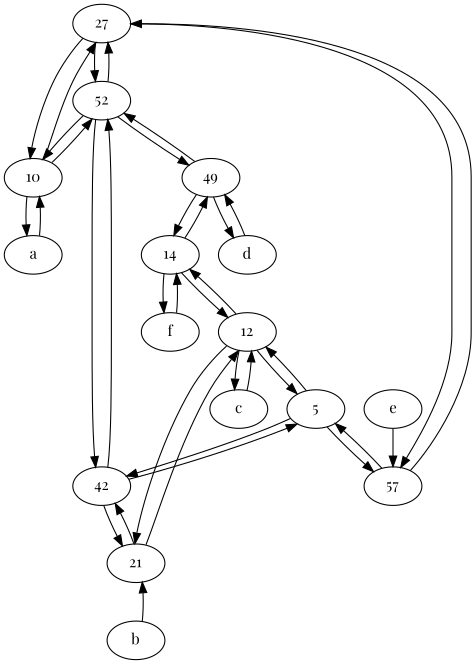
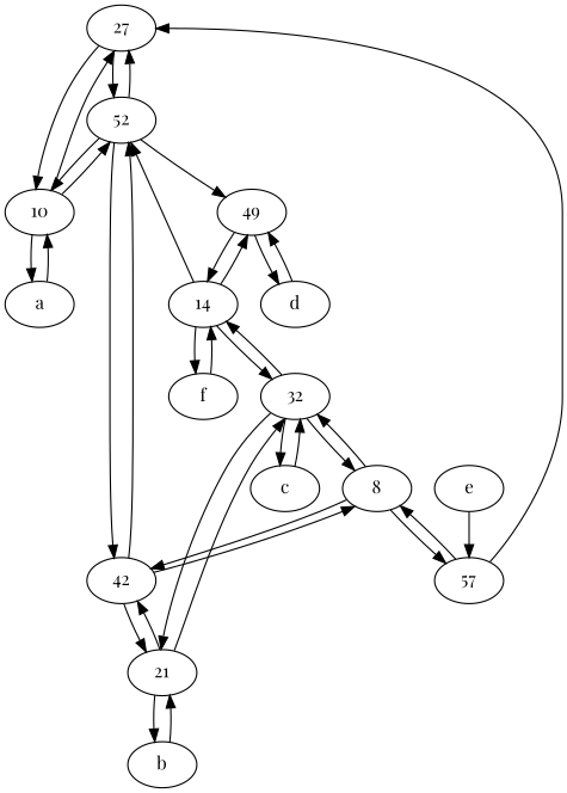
  digraph {
    fontname="Playfair Display"
    node [fontname="Playfair Display"]
    edge [fontname="Playfair Display"]
    27
    52
    57
    10
    42
    n6 [label=49]
-   5
+   5 [label=8]
    a
    21
-   32 [label=12]
+   32
    b
    14
    d
    c
    e
    f
    27 -> 52
-   27 -> 57
    27 -> 10
    52 -> 27
    52 -> 10
    52 -> 42
    52 -> n6
    57 -> 27
    57 -> 5
    10 -> 27
    10 -> 52
    10 -> a
    42 -> 52
    42 -> 5
    42 -> 21
-   n6 -> 52
+   14 -> 52
    n6 -> 14
    n6 -> d
    5 -> 57
    5 -> 42
    5 -> 32
    a -> 10
    21 -> 42
    21 -> 32
+   21 -> b
    32 -> 5
    32 -> 21
    32 -> 14
    32 -> c
    b -> 21
    14 -> n6
    14 -> 32
    14 -> f
    d -> n6
    c -> 32
    e -> 57
    f -> 14
  }
